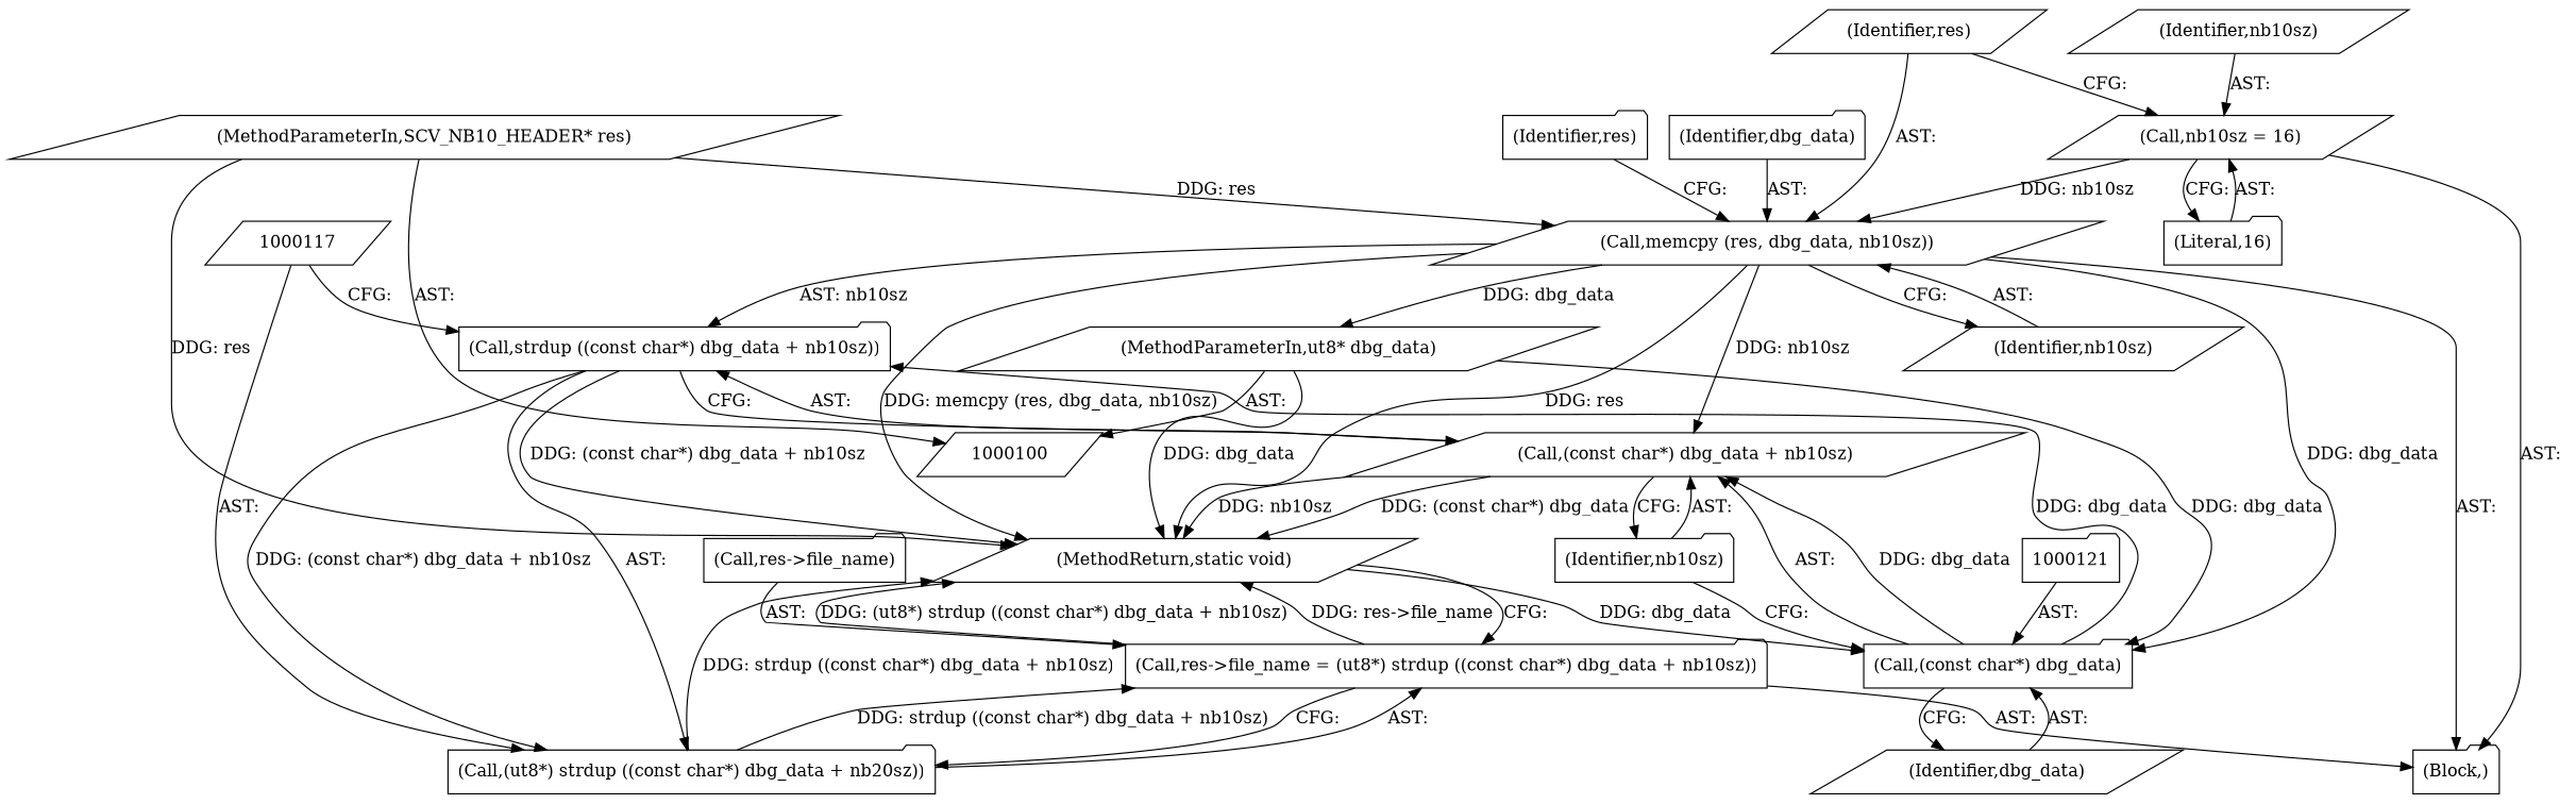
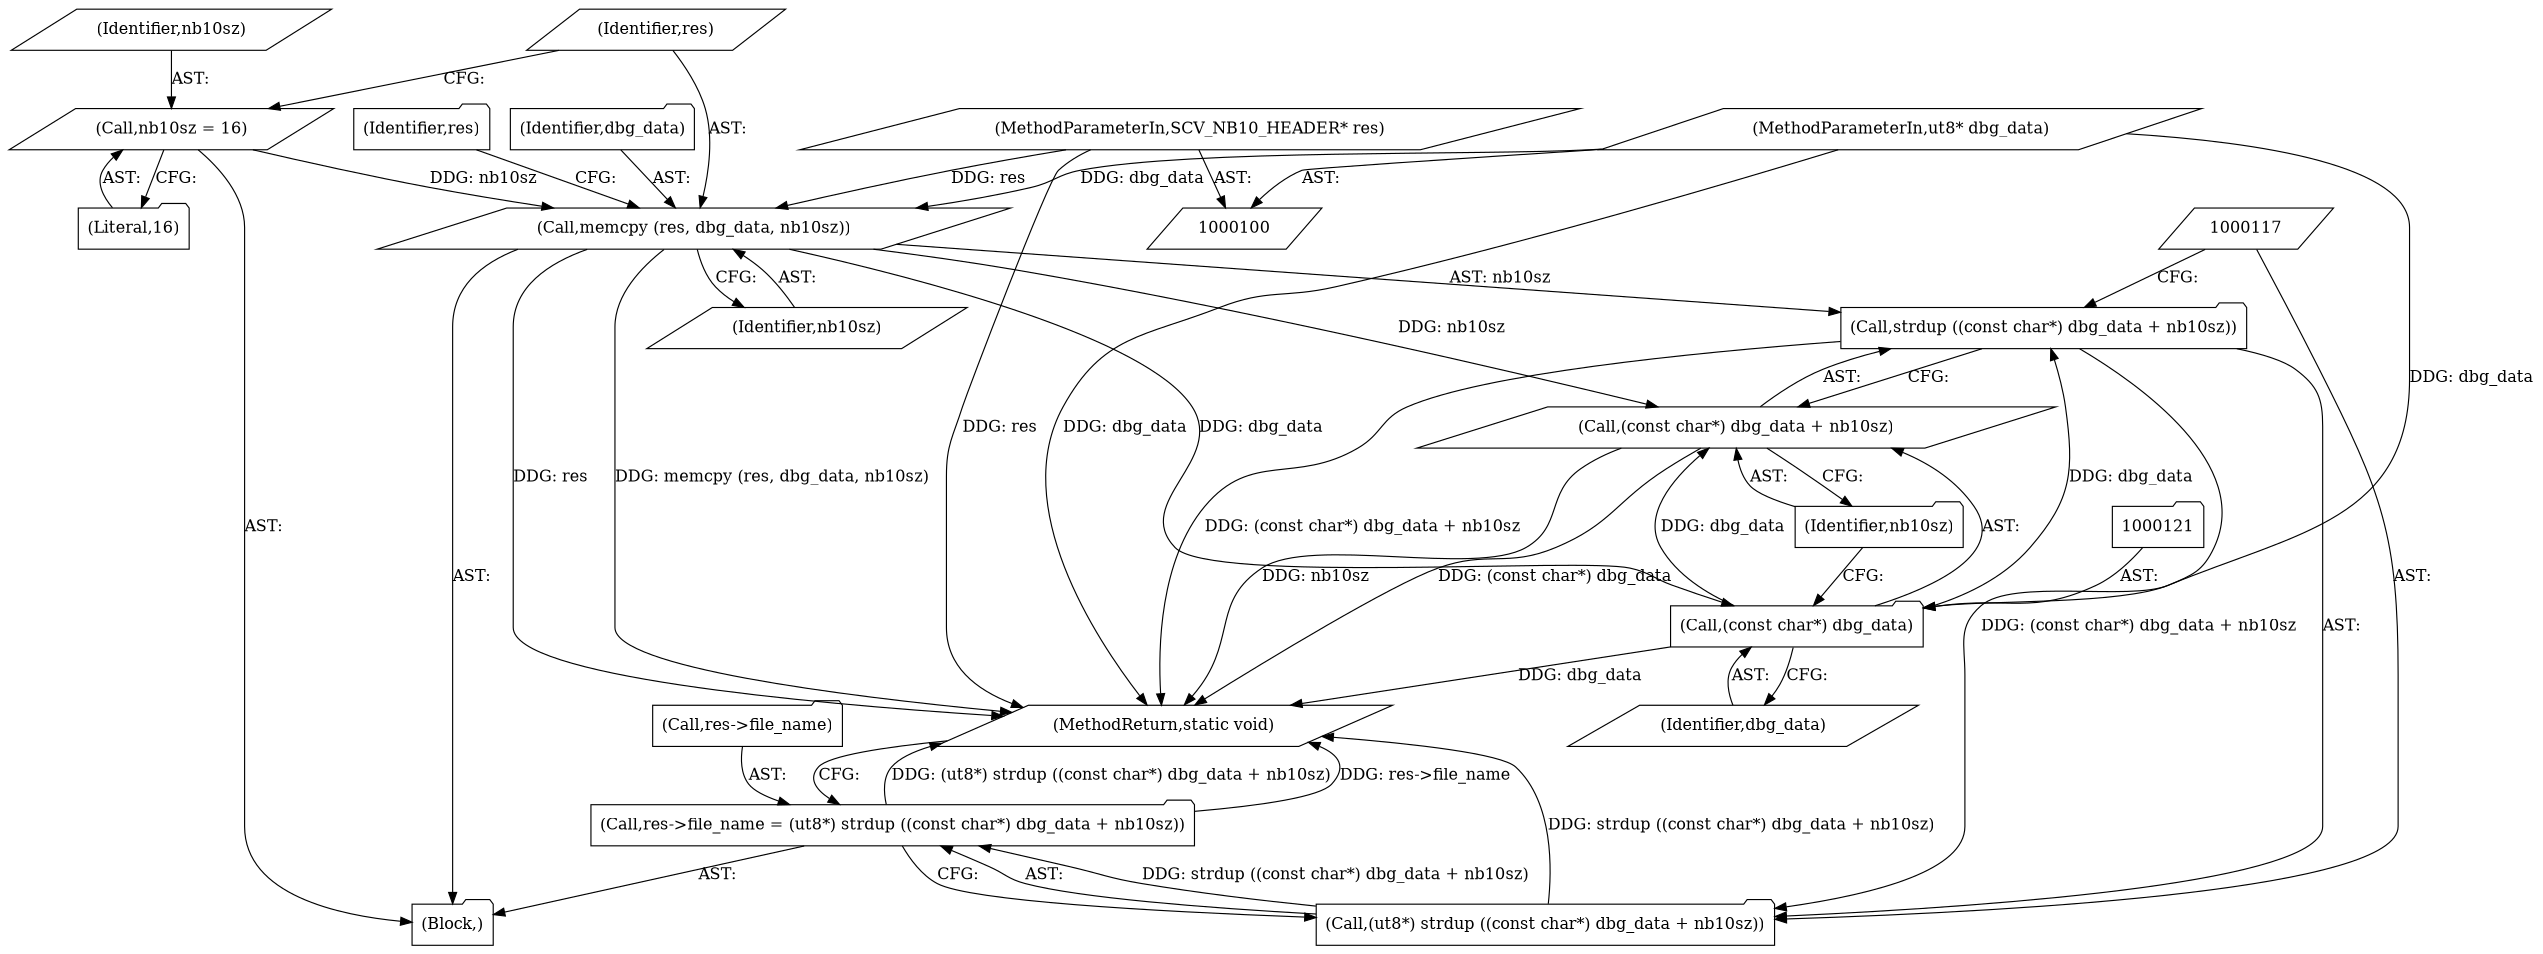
  digraph {
    node [shape=parallelogram]
    n1 [label="(Call,memcpy (res, dbg_data, nb10sz))"]
    n2 [label="(Call,strdup ((const char*) dbg_data + nb10sz))" shape=folder]
    n3 [label="(Call,(const char*) dbg_data)" shape=folder]
    n4 [label="(Call,(const char*) dbg_data + nb10sz)"]
    n5 [label="(MethodReturn,static void)"]
    n6 [label="(Block,)" shape=folder]
    n7 [label="(Identifier,nb10sz)"]
-   n8 [label="(Call,(ut8*) strdup ((const char*) dbg_data + nb20sz))" shape=folder]
+   n8 [label="(Call,(ut8*) strdup ((const char*) dbg_data + nb10sz))" shape=folder]
    n9 [label="(Identifier,dbg_data)"]
    n10 [label="(Identifier,nb10sz)" shape=folder]
    n11 [label="(Call,res->file_name = (ut8*) strdup ((const char*) dbg_data + nb10sz))" shape=folder]
    n12 [label="(MethodParameterIn,SCV_NB10_HEADER* res)"]
    1000100
    n14 [label="(MethodParameterIn,ut8* dbg_data)"]
    n15 [label="(Call,nb10sz = 16)"]
    n16 [label="(Literal,16)" shape=folder]
    n17 [label="(Identifier,res)" shape=folder]
    n18 [label="(Identifier,dbg_data)" shape=folder]
    n19 [label="(Identifier,nb10sz)"]
    n20 [label="(Call,res->file_name)" shape=folder]
    n21 [label="(Identifier,res)"]
    1000117
    1000121 [shape=folder]
    n1 -> n2 [label="AST: nb10sz"]
    n1 -> n3 [label="DDG: dbg_data"]
    n1 -> n4 [label="DDG: nb10sz"]
    n1 -> n5 [label="DDG: memcpy (res, dbg_data, nb10sz)"]
    n1 -> n5 [label="DDG: res"]
    n1 -> n6 [label="AST: "]
    n1 -> n7 [label="CFG: "]
    n2 -> n4 [label="CFG: "]
    n2 -> n5 [label="DDG: (const char*) dbg_data + nb10sz"]
    n2 -> n8 [label="AST: "]
    n2 -> n8 [label="DDG: (const char*) dbg_data + nb10sz"]
    n3 -> n2 [label="DDG: dbg_data"]
    n3 -> n4 [label="AST: "]
    n3 -> n4 [label="DDG: dbg_data"]
-   n5 -> n3 [label="DDG: dbg_data"]
+   n3 -> n5 [label="DDG: dbg_data"]
    n3 -> n9 [label="CFG: "]
    n4 -> n2 [label="AST: "]
    n4 -> n5 [label="DDG: nb10sz"]
    n4 -> n5 [label="DDG: (const char*) dbg_data"]
    n4 -> n10 [label="CFG: "]
    n5 -> n11 [label="CFG: "]
    n7 -> n1 [label="AST: "]
    n8 -> n5 [label="DDG: strdup ((const char*) dbg_data + nb10sz)"]
    n8 -> n11 [label="AST: "]
    n8 -> n11 [label="DDG: strdup ((const char*) dbg_data + nb10sz)"]
    n9 -> n3 [label="AST: "]
    n10 -> n3 [label="CFG: "]
    n10 -> n4 [label="AST: "]
    n11 -> n5 [label="DDG: (ut8*) strdup ((const char*) dbg_data + nb10sz)"]
    n11 -> n5 [label="DDG: res->file_name"]
    n11 -> n6 [label="AST: "]
    n11 -> n8 [label="CFG: "]
    n12 -> n1 [label="DDG: res"]
    n12 -> n5 [label="DDG: res"]
    n12 -> 1000100 [label="AST: "]
-   n1 -> n14 [label="DDG: dbg_data"]
+   n14 -> n1 [label="DDG: dbg_data"]
    n14 -> n3 [label="DDG: dbg_data"]
    n14 -> n5 [label="DDG: dbg_data"]
    n14 -> 1000100 [label="AST: "]
    n15 -> n1 [label="DDG: nb10sz"]
    n15 -> n6 [label="AST: "]
    n15 -> n16 [label="CFG: "]
    n16 -> n15 [label="AST: "]
    n17 -> n1 [label="CFG: "]
    n18 -> n1 [label="AST: "]
    n19 -> n15 [label="AST: "]
    n20 -> n11 [label="AST: "]
    n21 -> n1 [label="AST: "]
    n21 -> n15 [label="CFG: "]
    1000117 -> n2 [label="CFG: "]
    1000117 -> n8 [label="AST: "]
    1000121 -> n3 [label="AST: "]
  }
